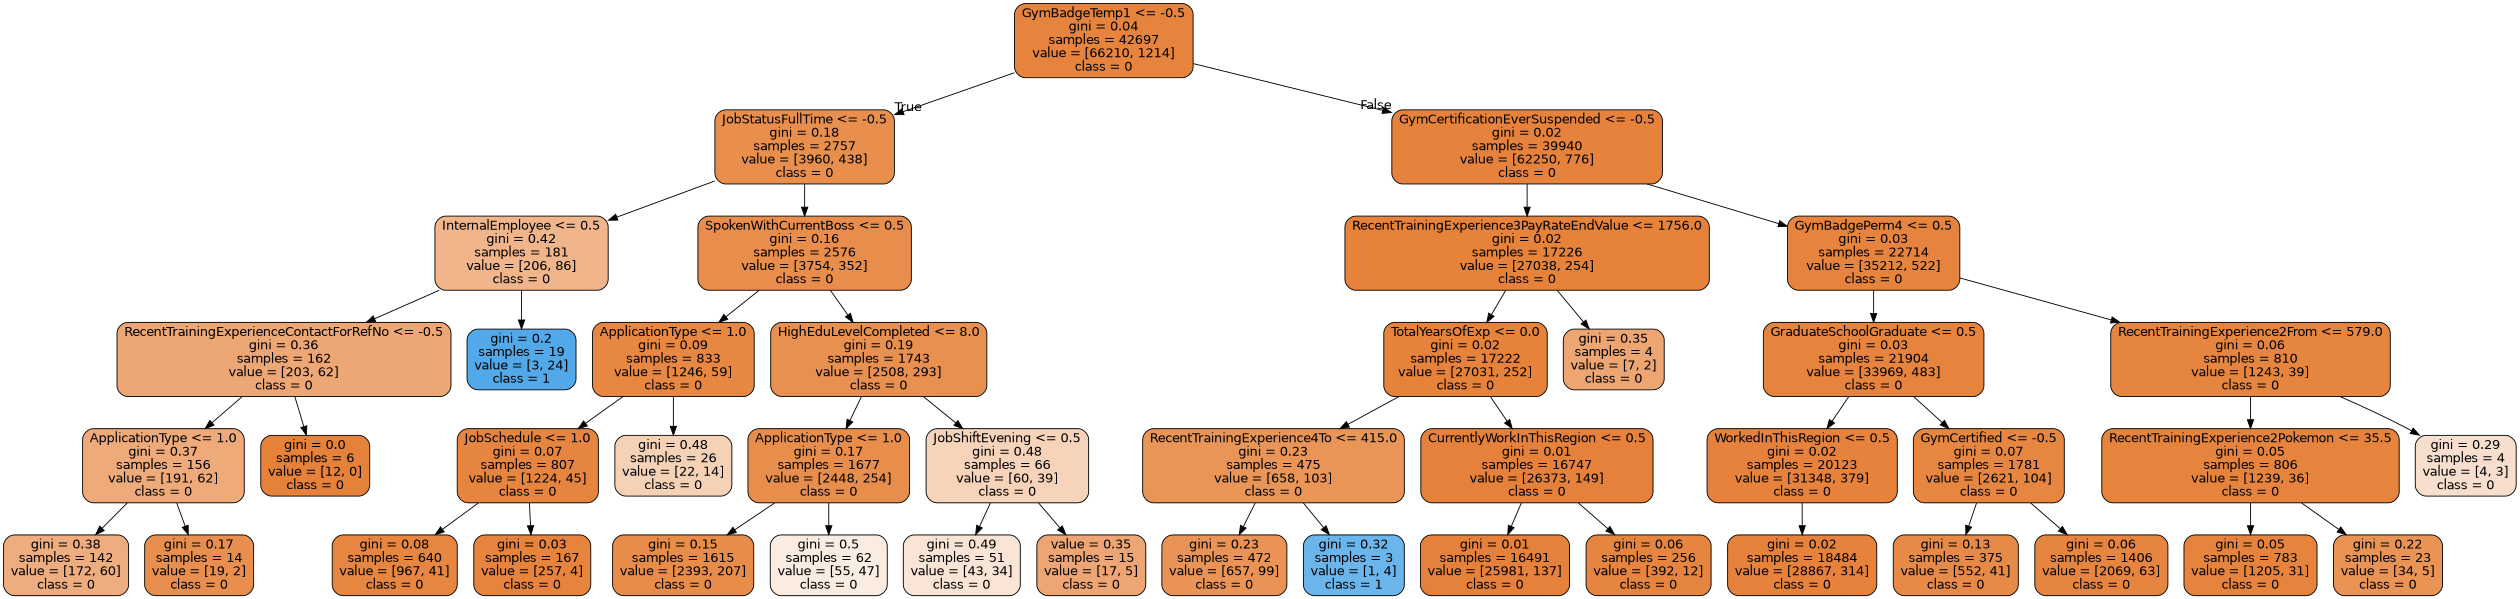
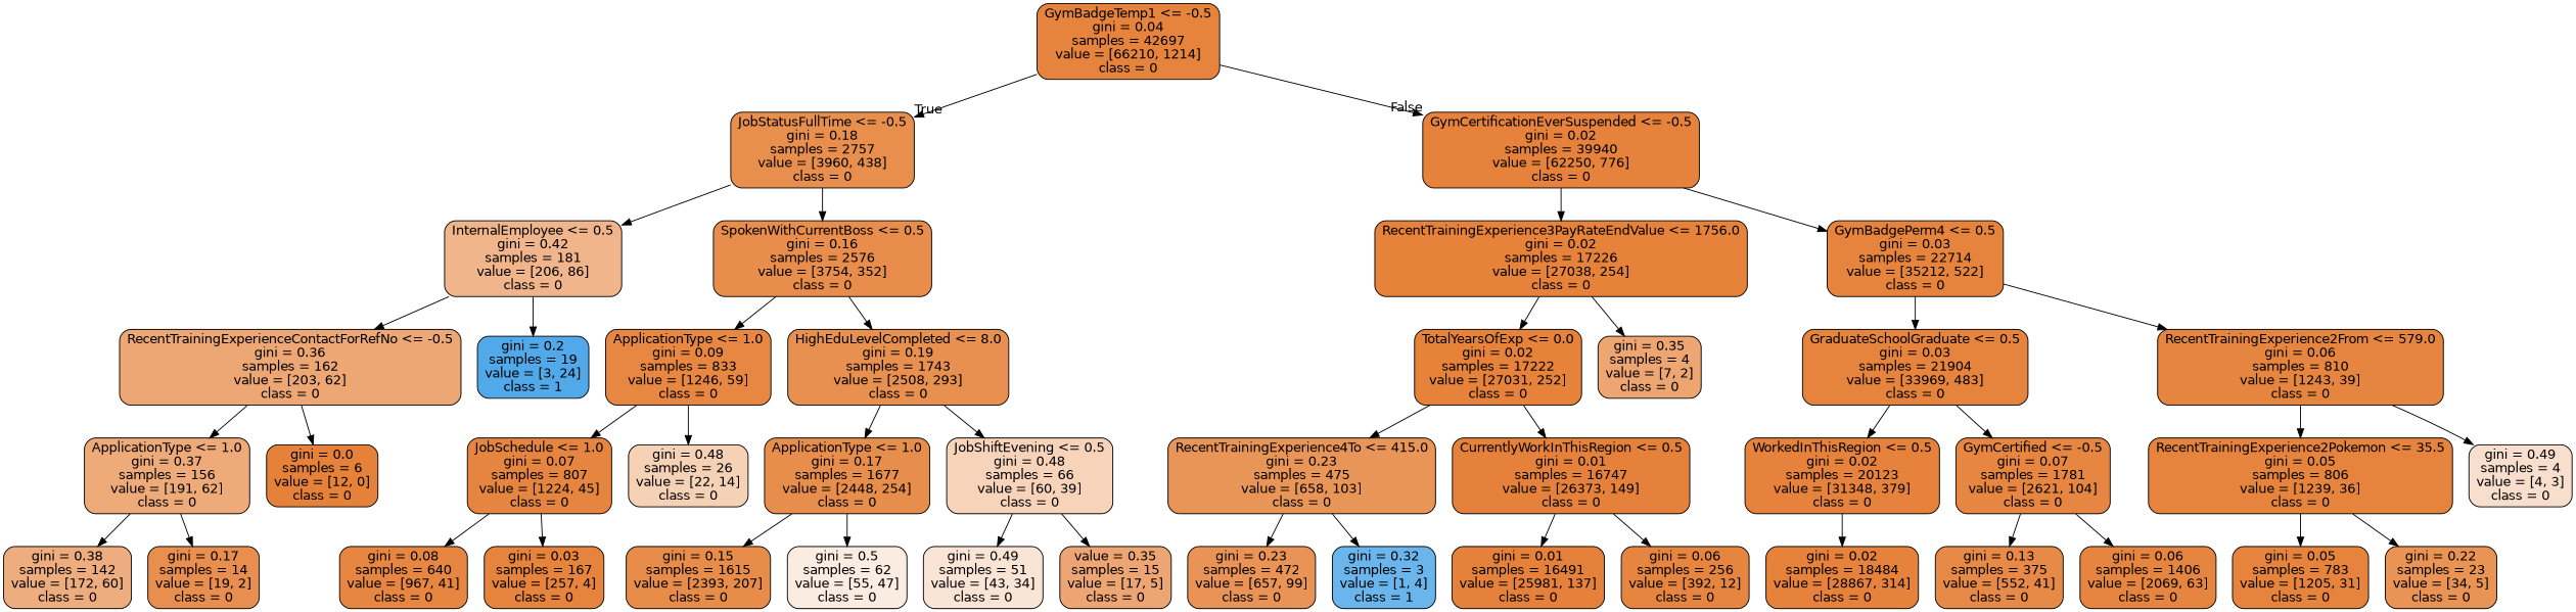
  digraph {
    node [color=black fillcolor="#e58139fc" fontname=helvetica shape=box style="filled, rounded"]
    edge [fontname=helvetica]
    n1 [fillcolor="#e58139fa" label="GymBadgeTemp1 <= -0.5\ngini = 0.04\nsamples = 42697\nvalue = [66210, 1214]\nclass = 0"]
    n2 [fillcolor="#e58139e3" label="JobStatusFullTime <= -0.5\ngini = 0.18\nsamples = 2757\nvalue = [3960, 438]\nclass = 0"]
    n3 [label="GymCertificationEverSuspended <= -0.5\ngini = 0.02\nsamples = 39940\nvalue = [62250, 776]\nclass = 0"]
    n4 [fillcolor="#e5813995" label="InternalEmployee <= 0.5\ngini = 0.42\nsamples = 181\nvalue = [206, 86]\nclass = 0"]
    n5 [fillcolor="#e58139e7" label="SpokenWithCurrentBoss <= 0.5\ngini = 0.16\nsamples = 2576\nvalue = [3754, 352]\nclass = 0"]
    n6 [fillcolor="#e58139fd" label="RecentTrainingExperience3PayRateEndValue <= 1756.0\ngini = 0.02\nsamples = 17226\nvalue = [27038, 254]\nclass = 0"]
    n7 [fillcolor="#e58139fb" label="GymBadgePerm4 <= 0.5\ngini = 0.03\nsamples = 22714\nvalue = [35212, 522]\nclass = 0"]
    n8 [fillcolor="#e58139b1" label="RecentTrainingExperienceContactForRefNo <= -0.5\ngini = 0.36\nsamples = 162\nvalue = [203, 62]\nclass = 0"]
    n9 [fillcolor="#399de5df" label="gini = 0.2\nsamples = 19\nvalue = [3, 24]\nclass = 1"]
    n10 [fillcolor="#e58139f3" label="ApplicationType <= 1.0\ngini = 0.09\nsamples = 833\nvalue = [1246, 59]\nclass = 0"]
    n11 [fillcolor="#e58139e1" label="HighEduLevelCompleted <= 8.0\ngini = 0.19\nsamples = 1743\nvalue = [2508, 293]\nclass = 0"]
    n12 [fillcolor="#e58139ac" label="ApplicationType <= 1.0\ngini = 0.37\nsamples = 156\nvalue = [191, 62]\nclass = 0"]
    n13 [fillcolor="#e58139ff" label="gini = 0.0\nsamples = 6\nvalue = [12, 0]\nclass = 0"]
    n14 [fillcolor="#e58139a6" label="gini = 0.38\nsamples = 142\nvalue = [172, 60]\nclass = 0"]
    n15 [fillcolor="#e58139e4" label="gini = 0.17\nsamples = 14\nvalue = [19, 2]\nclass = 0"]
    n16 [fillcolor="#e58139f6" label="JobSchedule <= 1.0\ngini = 0.07\nsamples = 807\nvalue = [1224, 45]\nclass = 0"]
    n17 [fillcolor="#e581395d" label="gini = 0.48\nsamples = 26\nvalue = [22, 14]\nclass = 0"]
    n18 [fillcolor="#e58139e5" label="ApplicationType <= 1.0\ngini = 0.17\nsamples = 1677\nvalue = [2448, 254]\nclass = 0"]
    n19 [fillcolor="#e5813959" label="JobShiftEvening <= 0.5\ngini = 0.48\nsamples = 66\nvalue = [60, 39]\nclass = 0"]
    n20 [fillcolor="#e58139f4" label="gini = 0.08\nsamples = 640\nvalue = [967, 41]\nclass = 0"]
    n21 [fillcolor="#e58139fb" label="gini = 0.03\nsamples = 167\nvalue = [257, 4]\nclass = 0"]
    n22 [fillcolor="#e58139e9" label="gini = 0.15\nsamples = 1615\nvalue = [2393, 207]\nclass = 0"]
    n23 [fillcolor="#e5813925" label="gini = 0.5\nsamples = 62\nvalue = [55, 47]\nclass = 0"]
    n24 [fillcolor="#e5813935" label="gini = 0.49\nsamples = 51\nvalue = [43, 34]\nclass = 0"]
    n25 [fillcolor="#e58139b4" label="value = 0.35\nsamples = 15\nvalue = [17, 5]\nclass = 0"]
    n26 [fillcolor="#e58139fd" label="TotalYearsOfExp <= 0.0\ngini = 0.02\nsamples = 17222\nvalue = [27031, 252]\nclass = 0"]
    n27 [fillcolor="#e58139b6" label="gini = 0.35\nsamples = 4\nvalue = [7, 2]\nclass = 0"]
    n28 [fillcolor="#e58139fb" label="GraduateSchoolGraduate <= 0.5\ngini = 0.03\nsamples = 21904\nvalue = [33969, 483]\nclass = 0"]
    n29 [fillcolor="#e58139f7" label="RecentTrainingExperience2From <= 579.0\ngini = 0.06\nsamples = 810\nvalue = [1243, 39]\nclass = 0"]
    n30 [fillcolor="#e58139d7" label="RecentTrainingExperience4To <= 415.0\ngini = 0.23\nsamples = 475\nvalue = [658, 103]\nclass = 0"]
    n31 [fillcolor="#e58139fe" label="CurrentlyWorkInThisRegion <= 0.5\ngini = 0.01\nsamples = 16747\nvalue = [26373, 149]\nclass = 0"]
    n32 [fillcolor="#e58139d9" label="gini = 0.23\nsamples = 472\nvalue = [657, 99]\nclass = 0"]
    n33 [fillcolor="#399de5bf" label="gini = 0.32\nsamples = 3\nvalue = [1, 4]\nclass = 1"]
    n34 [fillcolor="#e58139fe" label="gini = 0.01\nsamples = 16491\nvalue = [25981, 137]\nclass = 0"]
    n35 [fillcolor="#e58139f7" label="gini = 0.06\nsamples = 256\nvalue = [392, 12]\nclass = 0"]
    n36 [label="WorkedInThisRegion <= 0.5\ngini = 0.02\nsamples = 20123\nvalue = [31348, 379]\nclass = 0"]
    n37 [fillcolor="#e58139f5" label="GymCertified <= -0.5\ngini = 0.07\nsamples = 1781\nvalue = [2621, 104]\nclass = 0"]
    n38 [fillcolor="#e58139f8" label="RecentTrainingExperience2Pokemon <= 35.5\ngini = 0.05\nsamples = 806\nvalue = [1239, 36]\nclass = 0"]
-   n39 [fillcolor="#e5813940" label="gini = 0.29\nsamples = 4\nvalue = [4, 3]\nclass = 0"]
+   n39 [fillcolor="#e5813940" label="gini = 0.49\nsamples = 4\nvalue = [4, 3]\nclass = 0"]
    n40 [label="gini = 0.02\nsamples = 18484\nvalue = [28867, 314]\nclass = 0"]
    n41 [fillcolor="#e58139ec" label="gini = 0.13\nsamples = 375\nvalue = [552, 41]\nclass = 0"]
    n42 [fillcolor="#e58139f7" label="gini = 0.06\nsamples = 1406\nvalue = [2069, 63]\nclass = 0"]
    n43 [fillcolor="#e58139f8" label="gini = 0.05\nsamples = 783\nvalue = [1205, 31]\nclass = 0"]
    n44 [fillcolor="#e58139da" label="gini = 0.22\nsamples = 23\nvalue = [34, 5]\nclass = 0"]
    n1 -> n2 [headlabel=True labelangle=45 labeldistance=2.5]
    n1 -> n3 [headlabel=False labelangle=-45 labeldistance=2.5]
    n2 -> n4
    n2 -> n5
    n3 -> n6
    n3 -> n7
    n4 -> n8
    n4 -> n9
    n5 -> n10
    n5 -> n11
    n6 -> n26
    n6 -> n27
    n7 -> n28
    n7 -> n29
    n8 -> n12
    n8 -> n13
    n10 -> n16
    n10 -> n17
    n11 -> n18
    n11 -> n19
    n12 -> n14
    n12 -> n15
    n16 -> n20
    n16 -> n21
    n18 -> n22
    n18 -> n23
    n19 -> n24
    n19 -> n25
    n26 -> n30
    n26 -> n31
    n28 -> n36
    n28 -> n37
    n29 -> n38
    n29 -> n39
    n30 -> n32
    n30 -> n33
    n31 -> n34
    n31 -> n35
    n36 -> n40
    n37 -> n41
    n37 -> n42
    n38 -> n43
    n38 -> n44
  }
